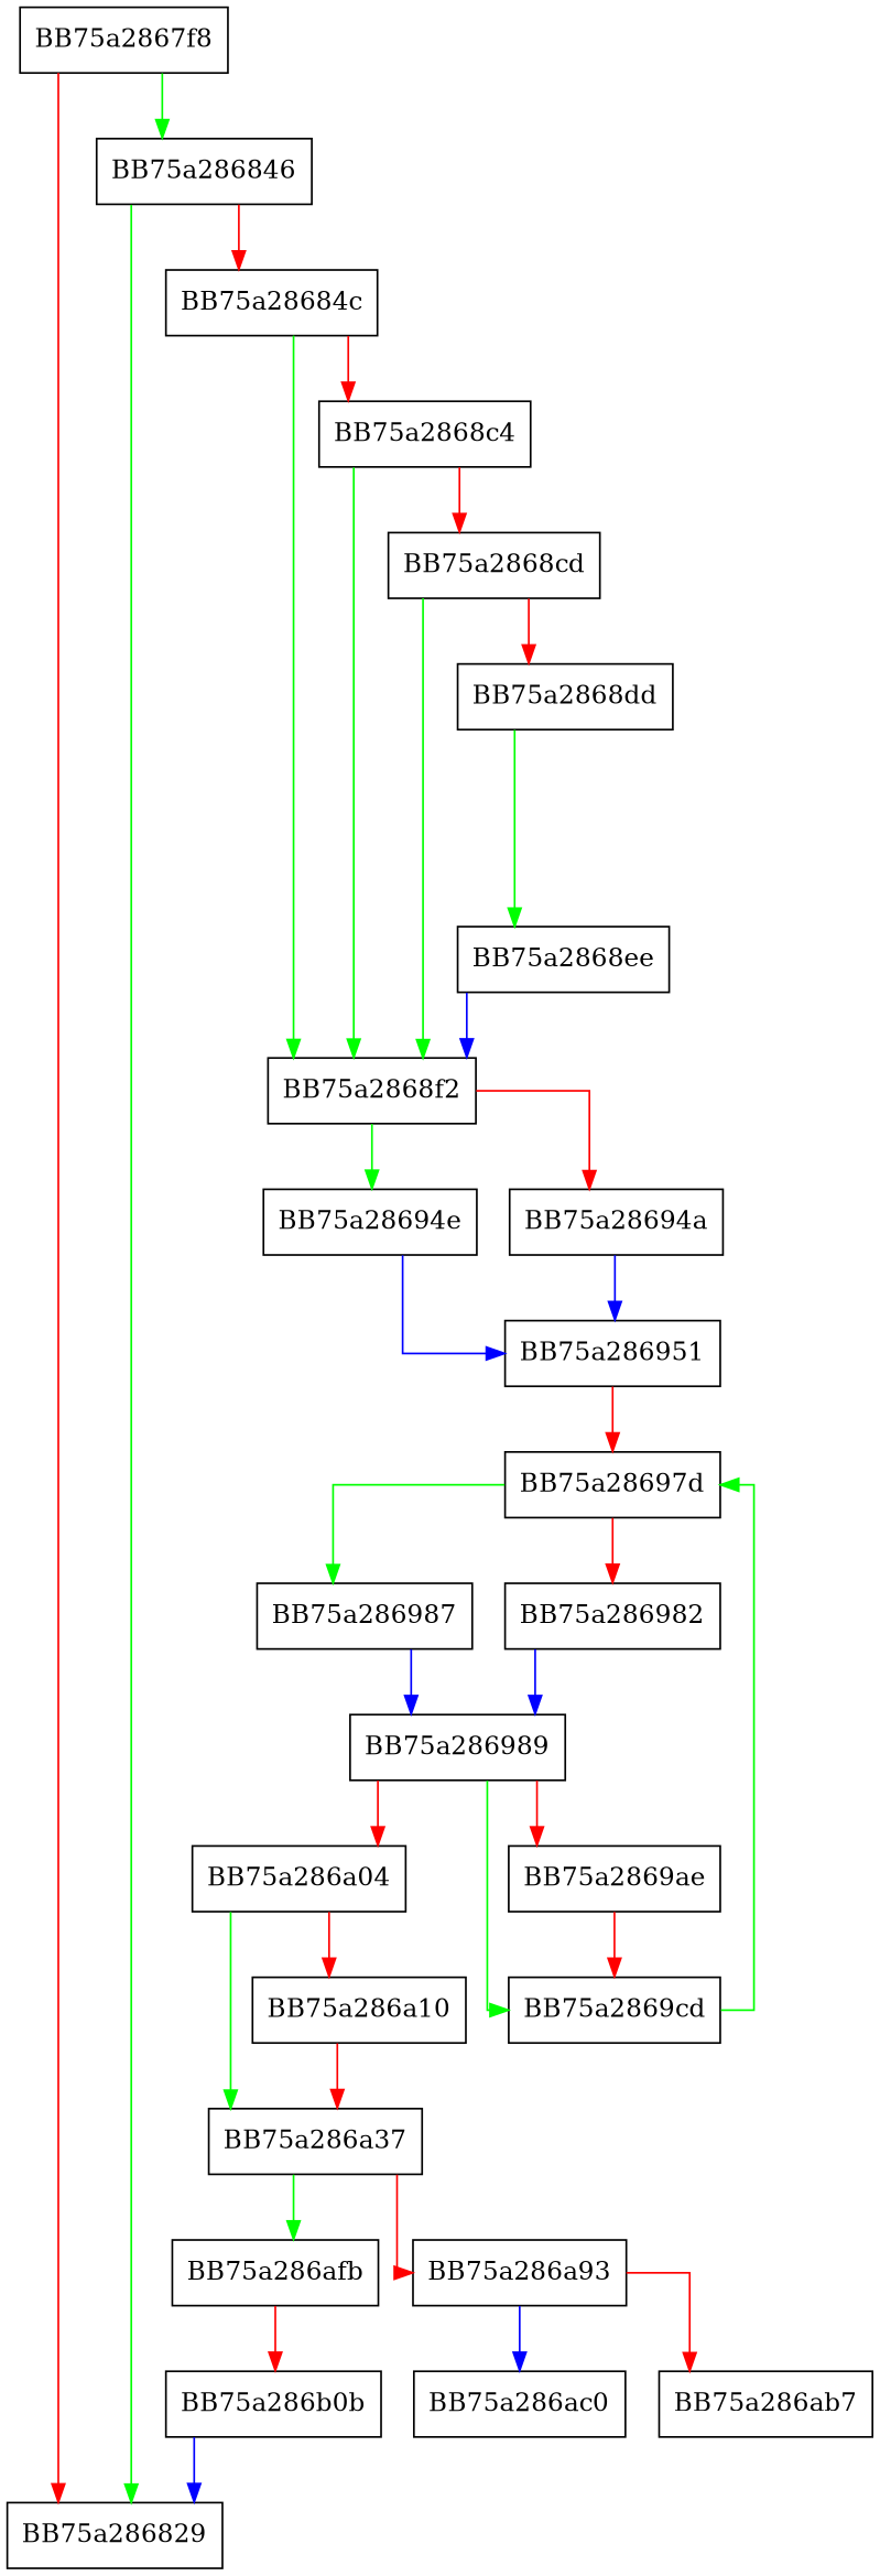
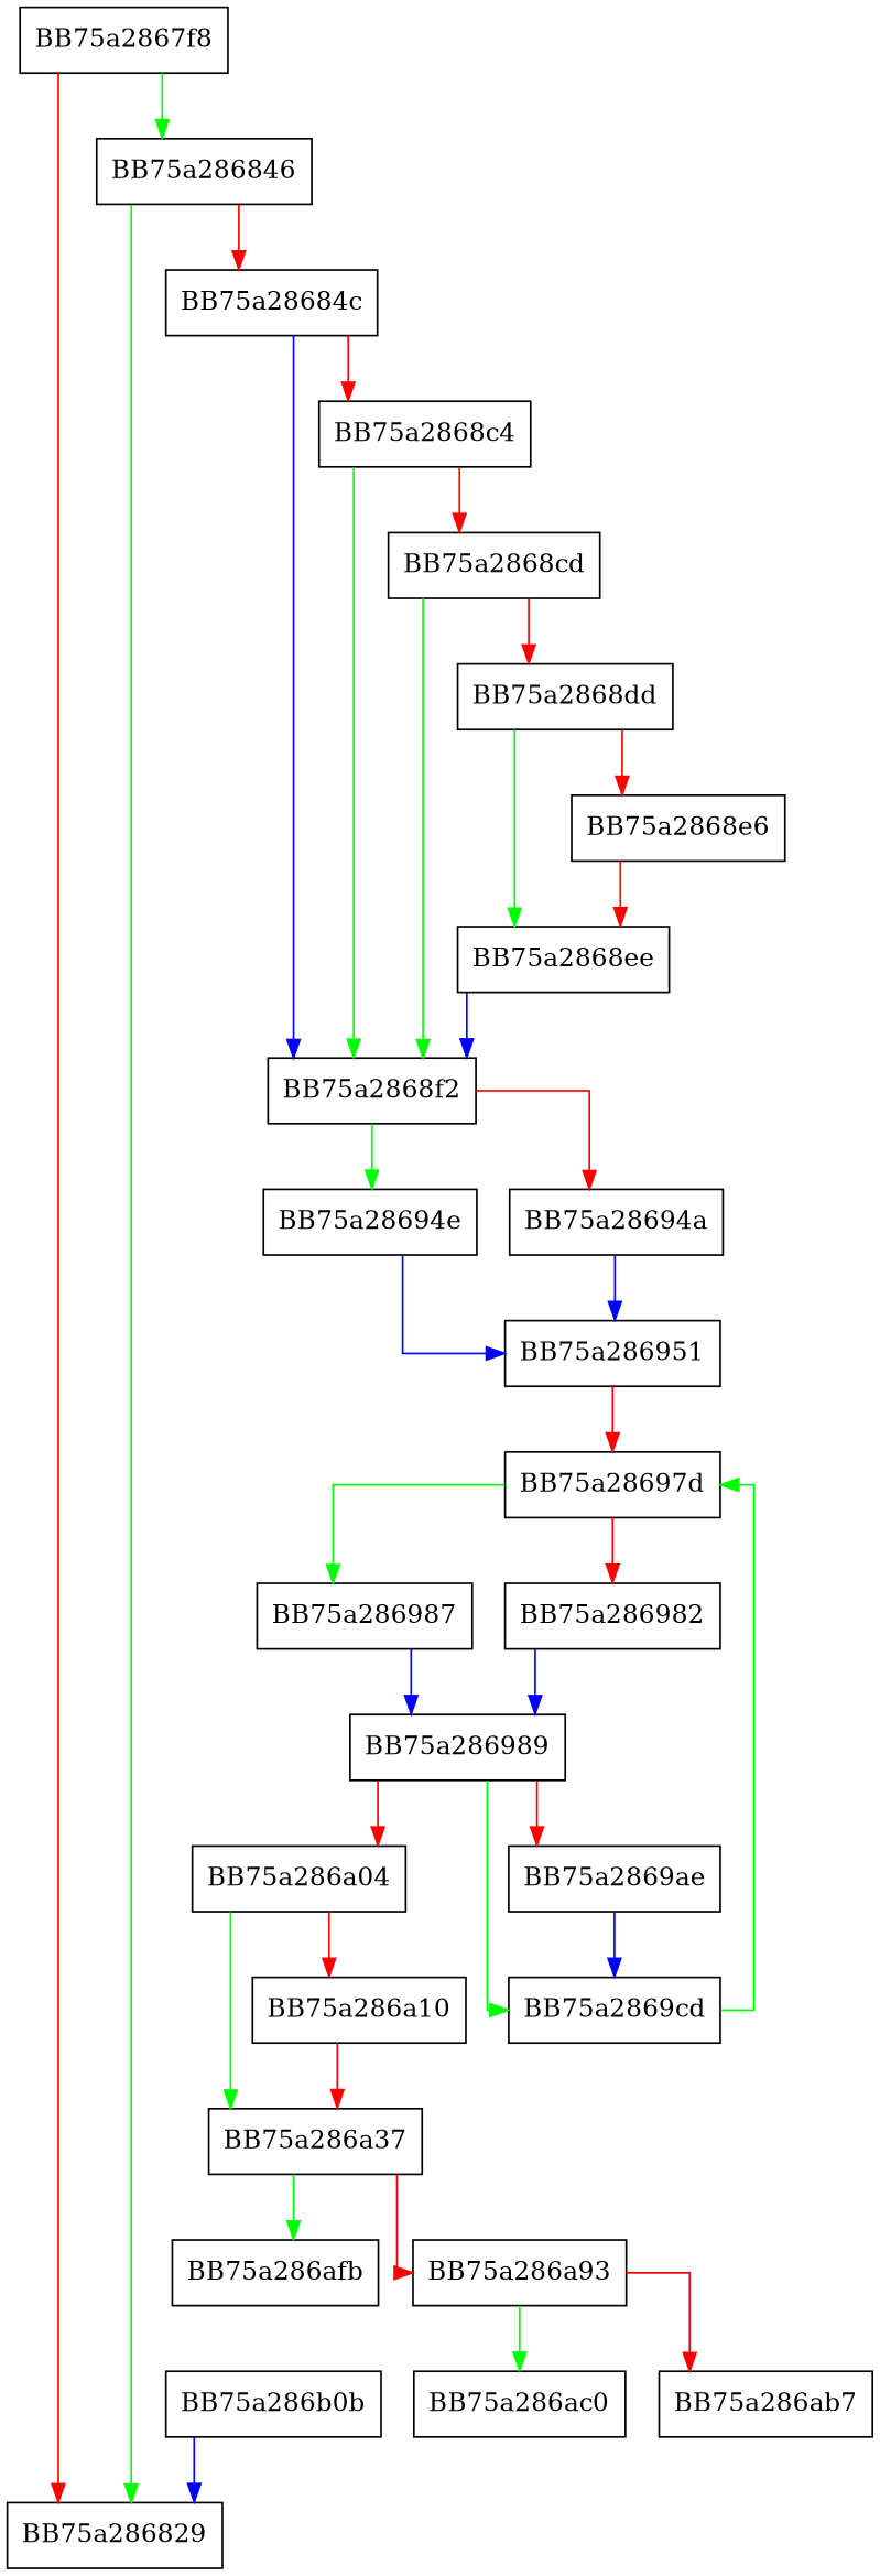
  digraph {
    splines=ortho
    node [shape=box]
    edge [color=red]
    BB75a2867f8
    BB75a286846
    BB75a286829
    BB75a28684c
    BB75a2868f2
    BB75a2868c4
    BB75a28694e
    BB75a28694a
    BB75a2868cd
    BB75a286951
    BB75a2868dd
    BB75a2868ee
+   BB75a2868e6
    BB75a28697d
    BB75a286987
    BB75a286982
    BB75a286989
    BB75a2869cd
    BB75a2869ae
    BB75a286a04
    BB75a286a37
    BB75a286a10
    BB75a286afb
    BB75a286a93
    BB75a286b0b
    BB75a286ac0
    BB75a286ab7
    BB75a2867f8 -> BB75a286846 [color=green]
    BB75a2867f8 -> BB75a286829
    BB75a286846 -> BB75a286829 [color=green]
    BB75a286846 -> BB75a28684c
-   BB75a28684c -> BB75a2868f2 [color=green]
+   BB75a28684c -> BB75a2868f2 [color=blue]
    BB75a28684c -> BB75a2868c4
    BB75a2868f2 -> BB75a28694e [color=green]
    BB75a2868f2 -> BB75a28694a
    BB75a2868c4 -> BB75a2868f2 [color=green]
    BB75a2868c4 -> BB75a2868cd
    BB75a28694e -> BB75a286951 [color=blue]
    BB75a28694a -> BB75a286951 [color=blue]
    BB75a2868cd -> BB75a2868f2 [color=green]
    BB75a2868cd -> BB75a2868dd
    BB75a286951 -> BB75a28697d
    BB75a2868dd -> BB75a2868ee [color=green]
+   BB75a2868dd -> BB75a2868e6
    BB75a2868ee -> BB75a2868f2 [color=blue]
+   BB75a2868e6 -> BB75a2868ee
    BB75a28697d -> BB75a286987 [color=green]
    BB75a28697d -> BB75a286982
    BB75a286987 -> BB75a286989 [color=blue]
    BB75a286982 -> BB75a286989 [color=blue]
    BB75a286989 -> BB75a2869cd [color=green]
    BB75a286989 -> BB75a2869ae
    BB75a286989 -> BB75a286a04
    BB75a2869cd -> BB75a28697d [color=green]
-   BB75a2869ae -> BB75a2869cd
+   BB75a2869ae -> BB75a2869cd [color=blue]
    BB75a286a04 -> BB75a286a37 [color=green]
    BB75a286a04 -> BB75a286a10
    BB75a286a37 -> BB75a286afb [color=green]
    BB75a286a37 -> BB75a286a93
    BB75a286a10 -> BB75a286a37
-   BB75a286afb -> BB75a286b0b
-   BB75a286a93 -> BB75a286ac0 [color=blue]
+   BB75a286a93 -> BB75a286ac0 [color=green]
    BB75a286a93 -> BB75a286ab7
    BB75a286b0b -> BB75a286829 [color=blue]
  }
